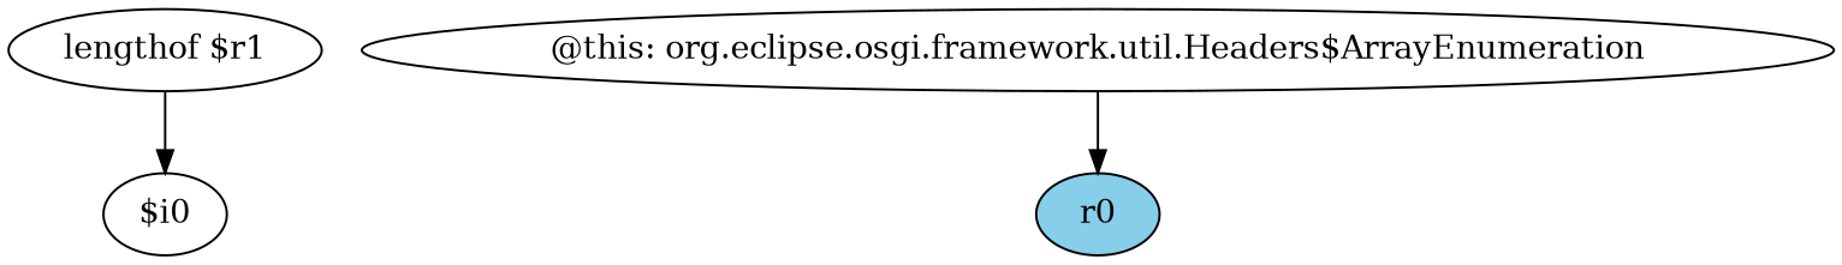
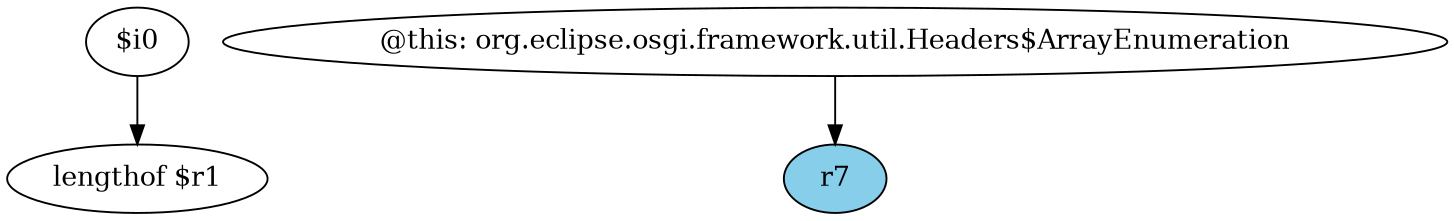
  digraph {
    node [fillcolor=white style=filled]
    n1 [label="lengthof $r1"]
    n2 [label="$i0"]
    n3 [label="@this: org.eclipse.osgi.framework.util.Headers$ArrayEnumeration"]
-   n4 [fillcolor=skyblue label=r0]
-   n1 -> n2
+   n4 [fillcolor=skyblue label=r7]
+   n2 -> n1
    n3 -> n4
  }
